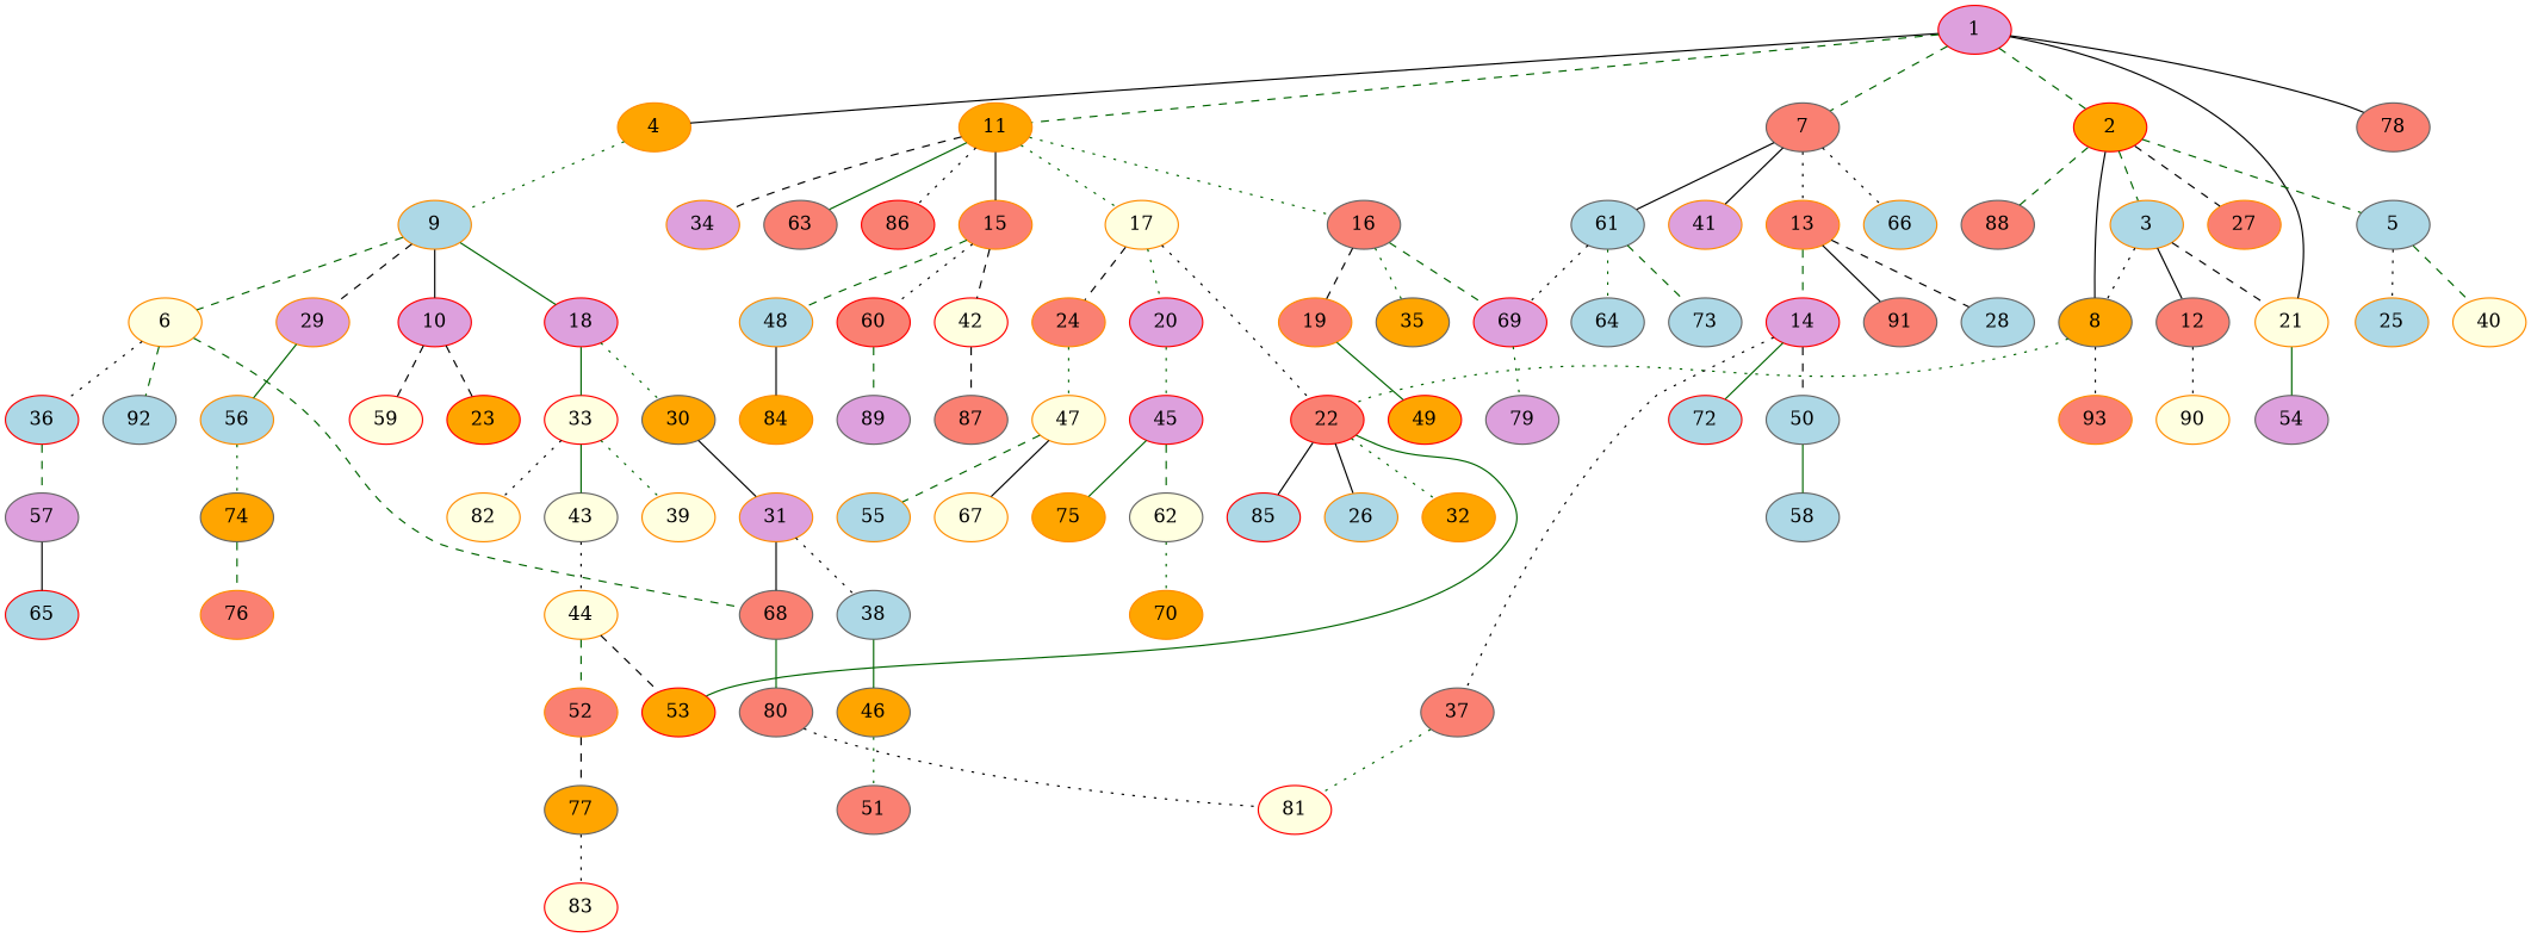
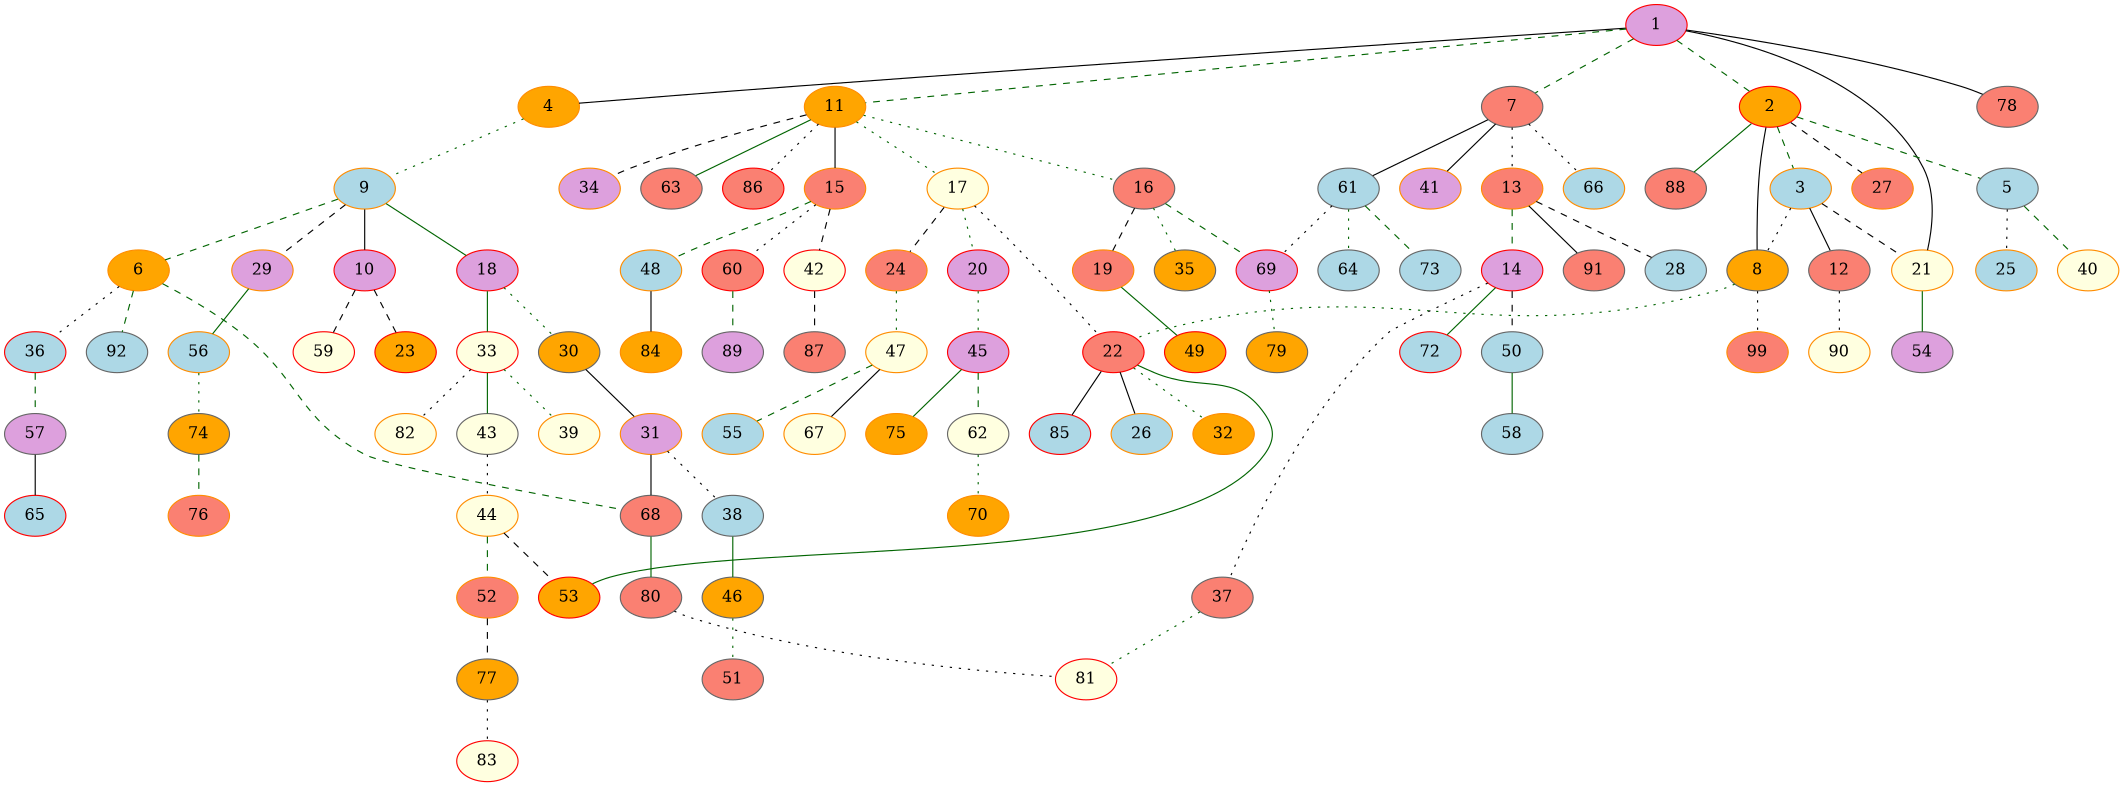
  graph {
    node [color=darkorange fillcolor=salmon style=filled]
    edge [color=darkgreen style=dashed]
    1 [color=red fillcolor=plum]
    2 [color=red fillcolor=orange]
    4 [fillcolor=orange]
    7 [color=gray40]
    11 [fillcolor=orange]
    21 [fillcolor=lightyellow]
    78 [color=gray40]
    3 [fillcolor=lightblue]
    5 [color=gray40 fillcolor=lightblue]
    8 [color=gray40 fillcolor=orange]
    27
    88 [color=gray40]
    9 [fillcolor=lightblue]
    13
    41 [fillcolor=plum]
    61 [color=gray40 fillcolor=lightblue]
    66 [fillcolor=lightblue]
    15
    16 [color=gray40]
    17 [fillcolor=lightyellow]
    34 [fillcolor=plum]
    63 [color=gray40]
    86 [color=red]
    54 [color=gray40 fillcolor=plum]
    12 [color=gray40]
    25 [fillcolor=lightblue]
    40 [fillcolor=lightyellow]
    22 [color=red]
-   93
+   93 [label=99]
    90 [fillcolor=lightyellow]
-   6 [fillcolor=lightyellow]
+   6 [fillcolor=orange]
    36 [color=red fillcolor=lightblue]
    68 [color=gray40]
    92 [color=gray40 fillcolor=lightblue]
    10 [color=red fillcolor=plum]
    18 [color=red fillcolor=plum]
    29 [fillcolor=plum]
    57 [color=gray40 fillcolor=plum]
    80 [color=gray40]
    14 [color=red fillcolor=plum]
    28 [color=gray40 fillcolor=lightblue]
    91 [color=gray40]
    69 [color=red fillcolor=plum]
    64 [color=gray40 fillcolor=lightblue]
    73 [color=gray40 fillcolor=lightblue]
    26 [fillcolor=lightblue]
    32 [fillcolor=orange]
    53 [color=red fillcolor=orange]
    85 [color=red fillcolor=lightblue]
    23 [color=red fillcolor=orange]
    59 [color=red fillcolor=lightyellow]
    30 [color=gray40 fillcolor=orange]
    33 [color=red fillcolor=lightyellow]
    56 [fillcolor=lightblue]
    42 [color=red fillcolor=lightyellow]
    48 [fillcolor=lightblue]
    60 [color=red]
    19
    35 [color=gray40 fillcolor=orange]
    20 [color=red fillcolor=plum]
    24
    37 [color=gray40]
    50 [color=gray40 fillcolor=lightblue]
    72 [color=red fillcolor=lightblue]
    81 [color=red fillcolor=lightyellow]
    58 [color=gray40 fillcolor=lightblue]
    87 [color=gray40]
    84 [fillcolor=orange]
    89 [color=gray40 fillcolor=plum]
    49 [color=red fillcolor=orange]
-   79 [color=gray40 fillcolor=plum]
+   79 [color=gray40 fillcolor=orange]
    45 [color=red fillcolor=plum]
    47 [fillcolor=lightyellow]
    31 [fillcolor=plum]
    39 [fillcolor=lightyellow]
    43 [color=gray40 fillcolor=lightyellow]
    82 [fillcolor=lightyellow]
    62 [color=gray40 fillcolor=lightyellow]
    75 [fillcolor=orange]
    55 [fillcolor=lightblue]
    67 [fillcolor=lightyellow]
    74 [color=gray40 fillcolor=orange]
    38 [color=gray40 fillcolor=lightblue]
    46 [color=gray40 fillcolor=orange]
    44 [fillcolor=lightyellow]
    65 [color=red fillcolor=lightblue]
    51 [color=gray40]
    52
    77 [color=gray40 fillcolor=orange]
    70 [fillcolor=orange]
    83 [color=red fillcolor=lightyellow]
    76
    1 -- 2
    1 -- 4 [color=black style=solid]
    1 -- 7
    1 -- 11
    1 -- 21 [color=black style=solid]
    1 -- 78 [color=black style=solid]
    2 -- 3
    2 -- 5
    2 -- 8 [color=black style=solid]
    2 -- 27 [color=black]
-   2 -- 88
+   2 -- 88 [style=solid]
    4 -- 9 [style=dotted]
    7 -- 13 [color=black style=dotted]
    7 -- 41 [color=black style=solid]
    7 -- 61 [color=black style=solid]
    7 -- 66 [color=black style=dotted]
    11 -- 15 [color=black style=solid]
    11 -- 16 [style=dotted]
    11 -- 17 [style=dotted]
    11 -- 34 [color=black]
    11 -- 63 [style=solid]
    11 -- 86 [color=black style=dotted]
    21 -- 54 [style=solid]
    3 -- 21 [color=black]
    3 -- 8 [color=black style=dotted]
    3 -- 12 [color=black style=solid]
    5 -- 25 [color=black style=dotted]
    5 -- 40
    8 -- 22 [style=dotted]
    8 -- 93 [color=black style=dotted]
    9 -- 6
    9 -- 10 [color=black style=solid]
    9 -- 18 [style=solid]
    9 -- 29 [color=black]
    13 -- 14
    13 -- 28 [color=black]
    13 -- 91 [color=black style=solid]
    61 -- 69 [color=black style=dotted]
    61 -- 64 [style=dotted]
    61 -- 73
    15 -- 42 [color=black]
    15 -- 48
    15 -- 60 [color=black style=dotted]
    16 -- 69
    16 -- 19 [color=black]
    16 -- 35 [style=dotted]
    17 -- 22 [color=black style=dotted]
    17 -- 20 [style=dotted]
    17 -- 24 [color=black]
    12 -- 90 [color=black style=dotted]
    22 -- 26 [color=black style=solid]
    22 -- 32 [style=dotted]
    22 -- 53 [style=solid]
    22 -- 85 [color=black style=solid]
    6 -- 36 [color=black style=dotted]
    6 -- 68
    6 -- 92
    36 -- 57
    68 -- 80 [style=solid]
    10 -- 23 [color=black]
    10 -- 59 [color=black]
    18 -- 30 [style=dotted]
    18 -- 33 [style=solid]
    29 -- 56 [style=solid]
    57 -- 65 [color=black style=solid]
    80 -- 81 [color=black style=dotted]
    14 -- 37 [color=black style=dotted]
    14 -- 50 [color=black]
    14 -- 72 [style=solid]
    69 -- 79 [style=dotted]
    30 -- 31 [color=black style=solid]
    33 -- 39 [style=dotted]
    33 -- 43 [style=solid]
    33 -- 82 [color=black style=dotted]
    56 -- 74 [style=dotted]
    42 -- 87 [color=black]
    48 -- 84 [color=black style=solid]
    60 -- 89
    19 -- 49 [style=solid]
    20 -- 45 [style=dotted]
    24 -- 47 [style=dotted]
    37 -- 81 [style=dotted]
    50 -- 58 [style=solid]
    45 -- 62
    45 -- 75 [style=solid]
    47 -- 55
    47 -- 67 [color=black style=solid]
    31 -- 68 [color=black style=solid]
    31 -- 38 [color=black style=dotted]
    43 -- 44 [color=black style=dotted]
    62 -- 70 [style=dotted]
    74 -- 76
    38 -- 46 [style=solid]
    46 -- 51 [style=dotted]
    44 -- 53 [color=black]
    44 -- 52
    52 -- 77 [color=black]
    77 -- 83 [color=black style=dotted]
  }
